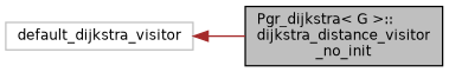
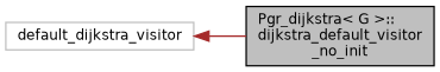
  digraph {
    rankdir=LR
    node [fontname=Helvetica fontsize=10 shape=record style=filled]
-   n1 [color=black fillcolor=grey75 fontcolor=black height=0.2 label="Pgr_dijkstra\< G \>::\ldijkstra_distance_visitor\l_no_init" width=0.4]
+   n1 [color=black fillcolor=grey75 fontcolor=black height=0.2 label="Pgr_dijkstra\< G \>::\ldijkstra_default_visitor\l_no_init" width=0.4]
    n2 [color=grey75 fillcolor=white height=0.2 label=default_dijkstra_visitor width=0.4]
    n2 -> n1 [color=brown dir=back fontname=Helvetica fontsize=10 labelfontname=Helvetica labelfontsize=10 style=solid]
  }
